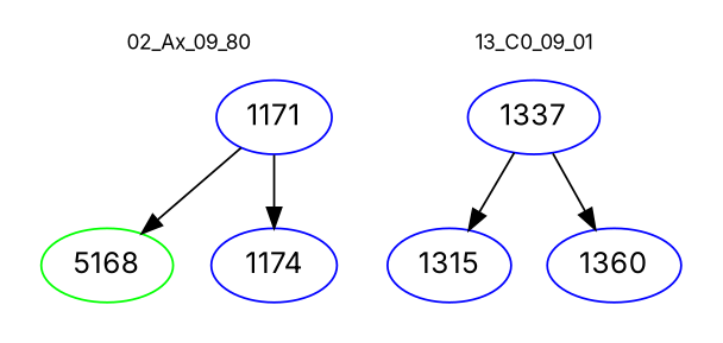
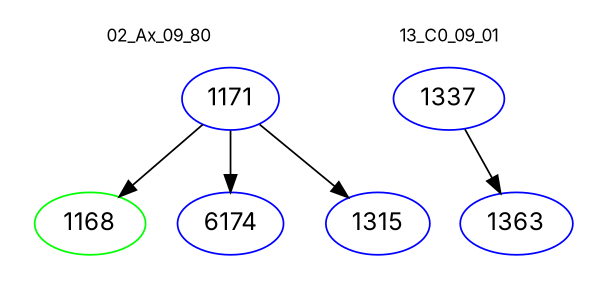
  digraph {
    fontname=Inter
    node [color=blue fontname=Inter]
    edge [color=black fontname=Inter]
    n1 [label=1171]
-   n2 [color=green label=5168]
-   n3 [label=1174]
+   n2 [color=green label=1168]
+   n3 [label=6174]
    n4 [label=1337]
    n5 [label=1315]
-   n6 [label=1360]
+   n6 [label=1363]
    subgraph cluster_1 {
      color=white
      fontsize=10
      label="02_Ax_09_80"
      n1
      n2
      n3
    }
    subgraph cluster_2 {
      color=white
      fontsize=10
      label="13_C0_09_01"
      n4
      n5
      n6
    }
    n1 -> n2
    n1 -> n3
-   n4 -> n5
+   n1 -> n5
    n4 -> n6
  }
